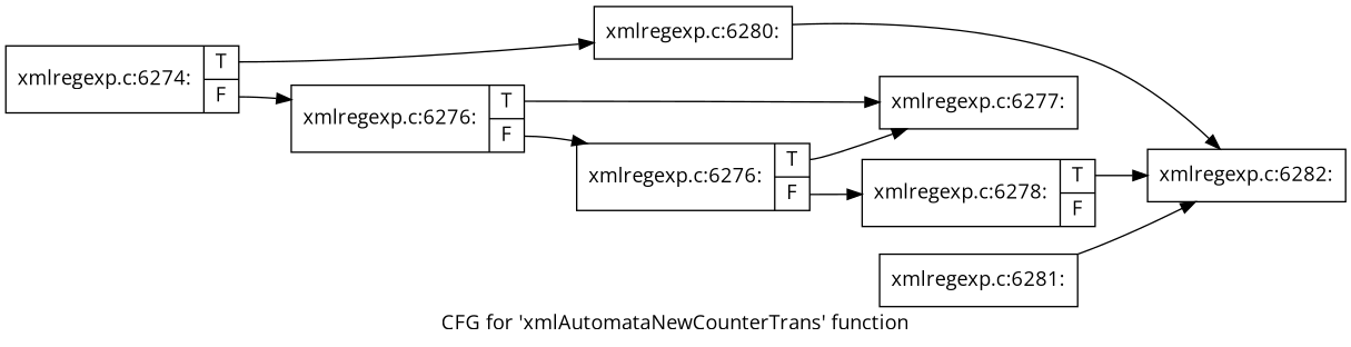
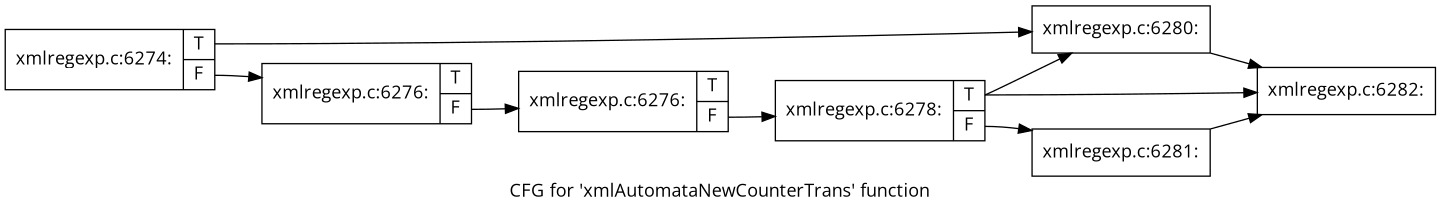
  digraph {
    fontname="Open Sans"
    label="CFG for 'xmlAutomataNewCounterTrans' function"
    rankdir=LR
    node [fontname="Open Sans" shape=record]
    edge [fontname="Open Sans" tailport=s0]
    n1 [label="{xmlregexp.c:6274:|{<s0>T|<s1>F}}"]
    n2 [label="{xmlregexp.c:6276:|{<s0>T|<s1>F}}"]
    n3 [label="{xmlregexp.c:6280:}"]
-   n4 [label="{xmlregexp.c:6277:}"]
    n5 [label="{xmlregexp.c:6276:|{<s0>T|<s1>F}}"]
    n6 [label="{xmlregexp.c:6282:}"]
    n7 [label="{xmlregexp.c:6278:|{<s0>T|<s1>F}}"]
    n8 [label="{xmlregexp.c:6281:}"]
    n1 -> n2 [tailport=s1]
    n1 -> n3
-   n2 -> n4
    n2 -> n5 [tailport=s1]
    n3 -> n6
-   n5 -> n4
    n5 -> n7 [tailport=s1]
+   n7 -> n3
    n7 -> n6
+   n7 -> n8 [tailport=s1]
    n8 -> n6
  }
